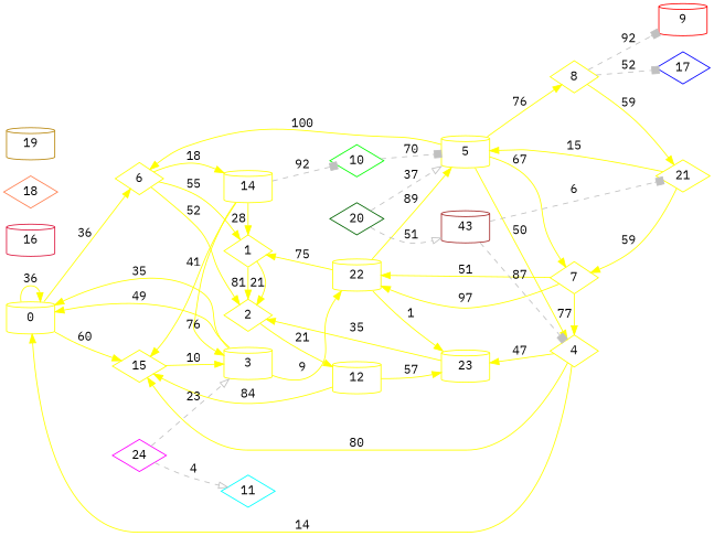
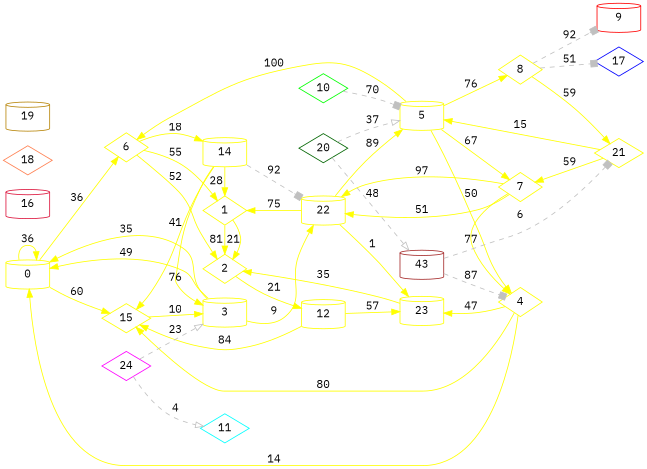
  digraph {
    fontname="IBM Plex Mono"
    rankdir=LR
    ranksep=equally
    node [color=yellow fontname="IBM Plex Mono" shape=diamond]
    edge [color=yellow fontname="IBM Plex Mono"]
    0 [shape=cylinder]
    6
    15
    2
    14 [shape=cylinder]
    1
    3 [shape=cylinder]
    12 [shape=cylinder]
    10 [color=green]
    22 [shape=cylinder]
    23 [shape=cylinder]
    5 [shape=cylinder]
    7
    8
    4
    9 [color=red shape=cylinder]
    17 [color=blue]
    21
    11 [color=aqua]
    24 [color=magenta]
    n21 [color=brown label=43 shape=cylinder]
    16 [color=crimson shape=cylinder]
    18 [color=coral]
    19 [color=darkgoldenrod shape=cylinder]
    20 [color=darkgreen]
    subgraph sub_1 {
      rank=same
      0
    }
    subgraph sub_2 {
      rank=same
      6
      15
    }
    subgraph sub_3 {
      rank=same
      2
      14
      1
      3
    }
    subgraph sub_4 {
      rank=same
      12
      10
      22
    }
    subgraph sub_5 {
      rank=same
      23
      5
    }
    subgraph sub_6 {
      rank=same
      7
      8
      4
    }
    subgraph sub_7 {
      rank=same
      9
      17
      21
    }
    subgraph sub_8 {
      rank=same
    }
    subgraph sub_9 {
      rank=same
      11
    }
    subgraph sub_10 {
      rank=same
      24
    }
    subgraph sub_11 {
      rank=same
    }
    subgraph sub_12 {
      rank=same
      n21
    }
    subgraph sub_13 {
      rank=same
    }
    subgraph sub_14 {
      rank=same
      16
    }
    subgraph sub_15 {
      rank=same
      18
    }
    subgraph sub_16 {
      rank=same
      19
    }
    subgraph sub_17 {
      rank=same
      20
    }
    subgraph sub_18 {
      rank=same
    }
    0 -> 0 [label=36]
    0 -> 6 [label=36]
    0 -> 15 [label=60]
    6 -> 2 [label=52]
    6 -> 14 [label=18]
    6 -> 1 [label=55]
    15 -> 3 [label=10]
    2 -> 12 [label=21]
    14 -> 15 [label=41]
    14 -> 1 [label=28]
    14 -> 3 [label=76]
-   14 -> 10 [arrowhead=box color=grey label=92 style=dashed]
+   14 -> 22 [arrowhead=box color=grey label=92 style=dashed]
    1 -> 2 [label=81]
    1 -> 2 [label=21]
    3 -> 0 [label=35]
    3 -> 0 [label=49]
    3 -> 22 [label=9]
    12 -> 15 [label=84]
    12 -> 23 [label=57]
    10 -> 5 [arrowhead=box color=grey label=70 style=dashed]
    22 -> 1 [label=75]
    22 -> 23 [label=1]
    22 -> 5 [label=89]
    23 -> 2 [label=35]
    5 -> 6 [label=100]
    5 -> 7 [label=67]
    5 -> 8 [label=76]
    5 -> 4 [label=50]
    7 -> 22 [label=97]
    7 -> 22 [label=51]
    7 -> 4 [label=77]
    8 -> 9 [arrowhead=box color=grey label=92 style=dashed]
-   8 -> 17 [arrowhead=box color=grey label=52 style=dashed]
+   8 -> 17 [arrowhead=box color=grey label=51 style=dashed]
    8 -> 21 [label=59]
    4 -> 0 [label=14]
    4 -> 15 [label=80]
    4 -> 23 [label=47]
    21 -> 5 [label=15]
    21 -> 7 [label=59]
    24 -> 3 [arrowhead=onormal color=grey label=23 style=dashed]
    24 -> 11 [arrowhead=onormal color=grey label=4 style=dashed]
    n21 -> 4 [arrowhead=box color=grey label=87 style=dashed]
    n21 -> 21 [arrowhead=box color=grey label=6 style=dashed]
    20 -> 5 [arrowhead=onormal color=grey label=37 style=dashed]
-   20 -> n21 [arrowhead=onormal color=grey label=51 style=dashed]
+   20 -> n21 [arrowhead=onormal color=grey label=48 style=dashed]
  }
